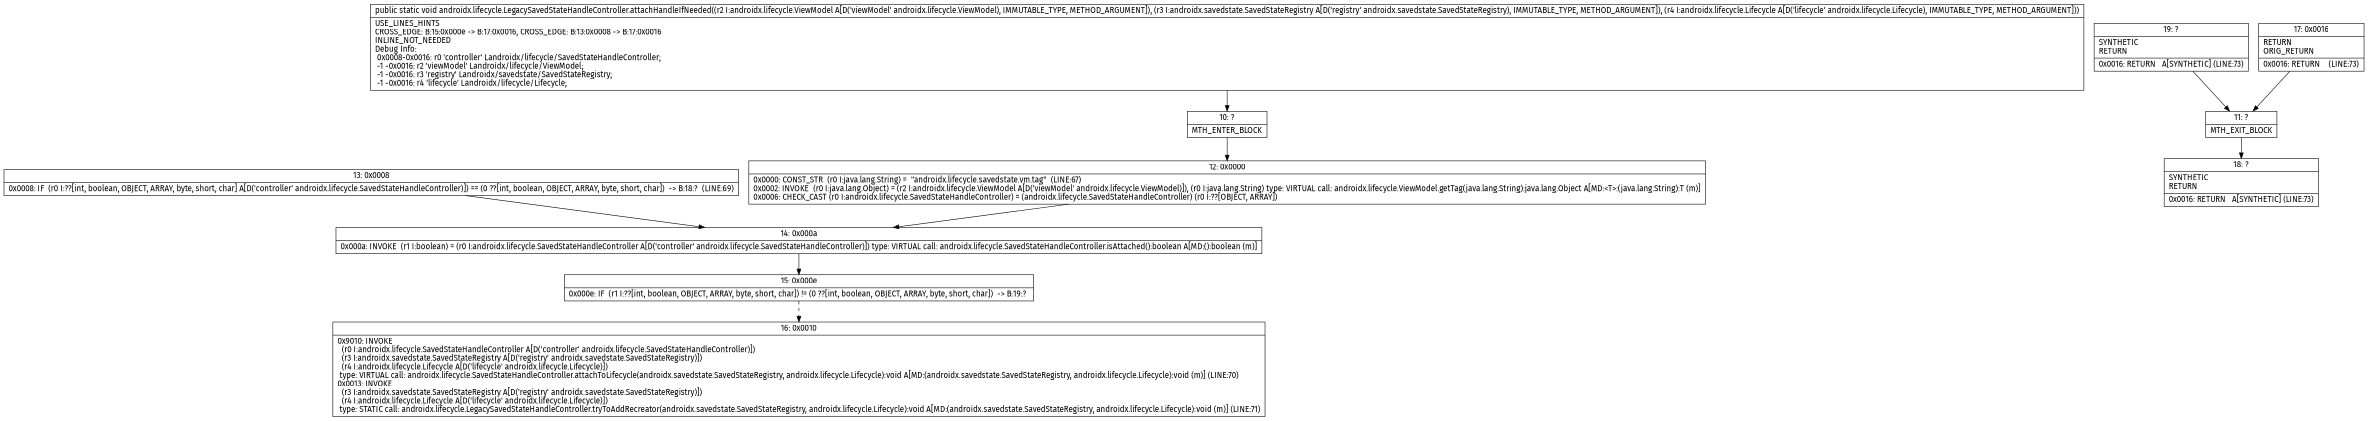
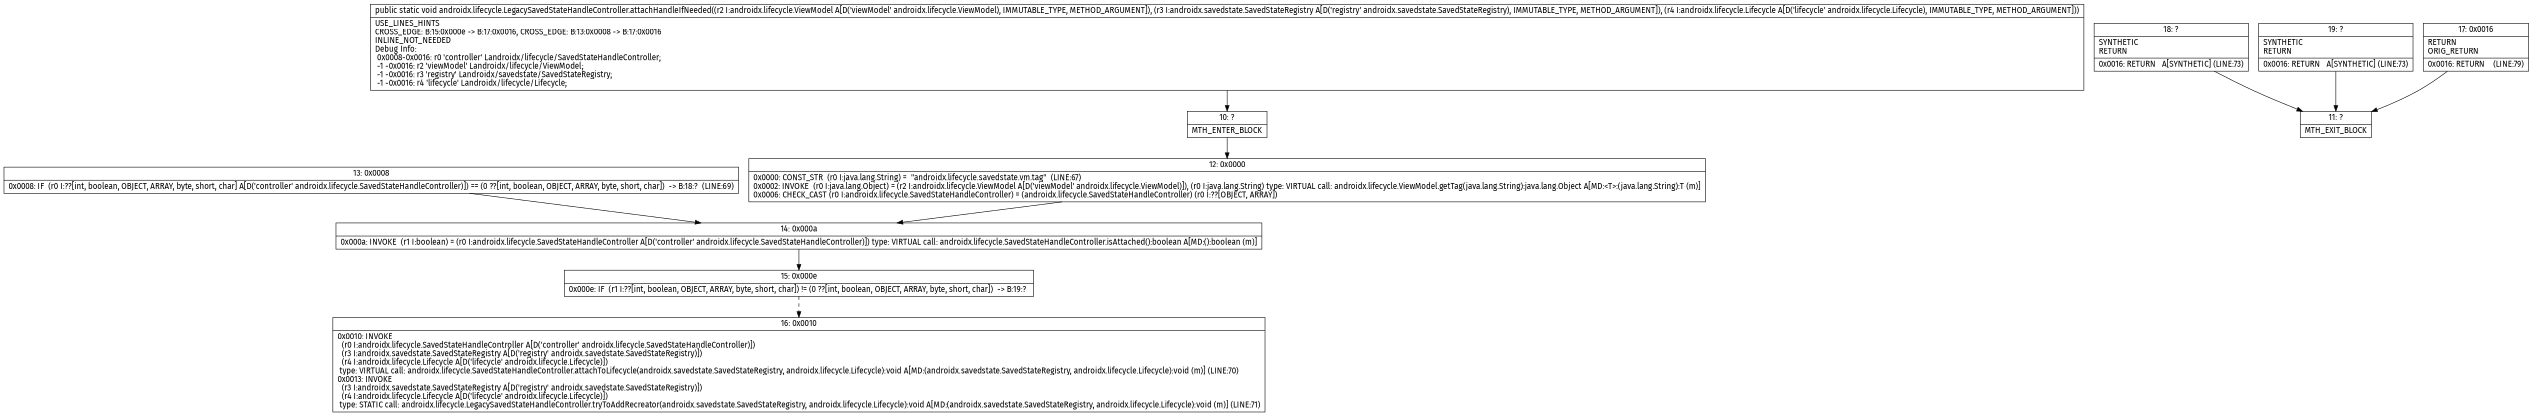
  digraph {
    fontname="Fira Sans"
    node [fontname="Fira Sans" shape=record]
    edge [fontname="Fira Sans"]
    n1 [label="{10\:\ ?|MTH_ENTER_BLOCK\l}"]
    n2 [label="{12\:\ 0x0000|0x0000: CONST_STR  (r0 I:java.lang.String) =  \"androidx.lifecycle.savedstate.vm.tag\"  (LINE:67)\l0x0002: INVOKE  (r0 I:java.lang.Object) = (r2 I:androidx.lifecycle.ViewModel A[D('viewModel' androidx.lifecycle.ViewModel)]), (r0 I:java.lang.String) type: VIRTUAL call: androidx.lifecycle.ViewModel.getTag(java.lang.String):java.lang.Object A[MD:\<T\>:(java.lang.String):T (m)]\l0x0006: CHECK_CAST (r0 I:androidx.lifecycle.SavedStateHandleController) = (androidx.lifecycle.SavedStateHandleController) (r0 I:??[OBJECT, ARRAY]) \l}"]
    n3 [label="{14\:\ 0x000a|0x000a: INVOKE  (r1 I:boolean) = (r0 I:androidx.lifecycle.SavedStateHandleController A[D('controller' androidx.lifecycle.SavedStateHandleController)]) type: VIRTUAL call: androidx.lifecycle.SavedStateHandleController.isAttached():boolean A[MD:():boolean (m)]\l}"]
    n4 [label="{13\:\ 0x0008|0x0008: IF  (r0 I:??[int, boolean, OBJECT, ARRAY, byte, short, char] A[D('controller' androidx.lifecycle.SavedStateHandleController)]) == (0 ??[int, boolean, OBJECT, ARRAY, byte, short, char])  \-\> B:18:?  (LINE:69)\l}"]
    n5 [label="{15\:\ 0x000e|0x000e: IF  (r1 I:??[int, boolean, OBJECT, ARRAY, byte, short, char]) != (0 ??[int, boolean, OBJECT, ARRAY, byte, short, char])  \-\> B:19:? \l}"]
    n6 [label="{18\:\ ?|SYNTHETIC\lRETURN\l|0x0016: RETURN   A[SYNTHETIC] (LINE:73)\l}"]
    n7 [label="{11\:\ ?|MTH_EXIT_BLOCK\l}"]
-   n8 [label="{16\:\ 0x0010|0x9010: INVOKE  \l  (r0 I:androidx.lifecycle.SavedStateHandleController A[D('controller' androidx.lifecycle.SavedStateHandleController)])\l  (r3 I:androidx.savedstate.SavedStateRegistry A[D('registry' androidx.savedstate.SavedStateRegistry)])\l  (r4 I:androidx.lifecycle.Lifecycle A[D('lifecycle' androidx.lifecycle.Lifecycle)])\l type: VIRTUAL call: androidx.lifecycle.SavedStateHandleController.attachToLifecycle(androidx.savedstate.SavedStateRegistry, androidx.lifecycle.Lifecycle):void A[MD:(androidx.savedstate.SavedStateRegistry, androidx.lifecycle.Lifecycle):void (m)] (LINE:70)\l0x0013: INVOKE  \l  (r3 I:androidx.savedstate.SavedStateRegistry A[D('registry' androidx.savedstate.SavedStateRegistry)])\l  (r4 I:androidx.lifecycle.Lifecycle A[D('lifecycle' androidx.lifecycle.Lifecycle)])\l type: STATIC call: androidx.lifecycle.LegacySavedStateHandleController.tryToAddRecreator(androidx.savedstate.SavedStateRegistry, androidx.lifecycle.Lifecycle):void A[MD:(androidx.savedstate.SavedStateRegistry, androidx.lifecycle.Lifecycle):void (m)] (LINE:71)\l}"]
+   n8 [label="{16\:\ 0x0010|0x0010: INVOKE  \l  (r0 I:androidx.lifecycle.SavedStateHandleController A[D('controller' androidx.lifecycle.SavedStateHandleController)])\l  (r3 I:androidx.savedstate.SavedStateRegistry A[D('registry' androidx.savedstate.SavedStateRegistry)])\l  (r4 I:androidx.lifecycle.Lifecycle A[D('lifecycle' androidx.lifecycle.Lifecycle)])\l type: VIRTUAL call: androidx.lifecycle.SavedStateHandleController.attachToLifecycle(androidx.savedstate.SavedStateRegistry, androidx.lifecycle.Lifecycle):void A[MD:(androidx.savedstate.SavedStateRegistry, androidx.lifecycle.Lifecycle):void (m)] (LINE:70)\l0x0013: INVOKE  \l  (r3 I:androidx.savedstate.SavedStateRegistry A[D('registry' androidx.savedstate.SavedStateRegistry)])\l  (r4 I:androidx.lifecycle.Lifecycle A[D('lifecycle' androidx.lifecycle.Lifecycle)])\l type: STATIC call: androidx.lifecycle.LegacySavedStateHandleController.tryToAddRecreator(androidx.savedstate.SavedStateRegistry, androidx.lifecycle.Lifecycle):void A[MD:(androidx.savedstate.SavedStateRegistry, androidx.lifecycle.Lifecycle):void (m)] (LINE:71)\l}"]
    n9 [label="{19\:\ ?|SYNTHETIC\lRETURN\l|0x0016: RETURN   A[SYNTHETIC] (LINE:73)\l}"]
-   n10 [label="{17\:\ 0x0016|RETURN\lORIG_RETURN\l|0x0016: RETURN    (LINE:73)\l}"]
+   n10 [label="{17\:\ 0x0016|RETURN\lORIG_RETURN\l|0x0016: RETURN    (LINE:79)\l}"]
    n11 [label="{public static void androidx.lifecycle.LegacySavedStateHandleController.attachHandleIfNeeded((r2 I:androidx.lifecycle.ViewModel A[D('viewModel' androidx.lifecycle.ViewModel), IMMUTABLE_TYPE, METHOD_ARGUMENT]), (r3 I:androidx.savedstate.SavedStateRegistry A[D('registry' androidx.savedstate.SavedStateRegistry), IMMUTABLE_TYPE, METHOD_ARGUMENT]), (r4 I:androidx.lifecycle.Lifecycle A[D('lifecycle' androidx.lifecycle.Lifecycle), IMMUTABLE_TYPE, METHOD_ARGUMENT]))  | USE_LINES_HINTS\lCROSS_EDGE: B:15:0x000e \-\> B:17:0x0016, CROSS_EDGE: B:13:0x0008 \-\> B:17:0x0016\lINLINE_NOT_NEEDED\lDebug Info:\l  0x0008\-0x0016: r0 'controller' Landroidx\/lifecycle\/SavedStateHandleController;\l  \-1 \-0x0016: r2 'viewModel' Landroidx\/lifecycle\/ViewModel;\l  \-1 \-0x0016: r3 'registry' Landroidx\/savedstate\/SavedStateRegistry;\l  \-1 \-0x0016: r4 'lifecycle' Landroidx\/lifecycle\/Lifecycle;\l}"]
    n1 -> n2
    n2 -> n3
    n3 -> n5
    n4 -> n3 [style=solid]
    n5 -> n8 [style=dashed]
-   n7 -> n6
+   n6 -> n7
    n9 -> n7
    n10 -> n7
    n11 -> n1
  }
